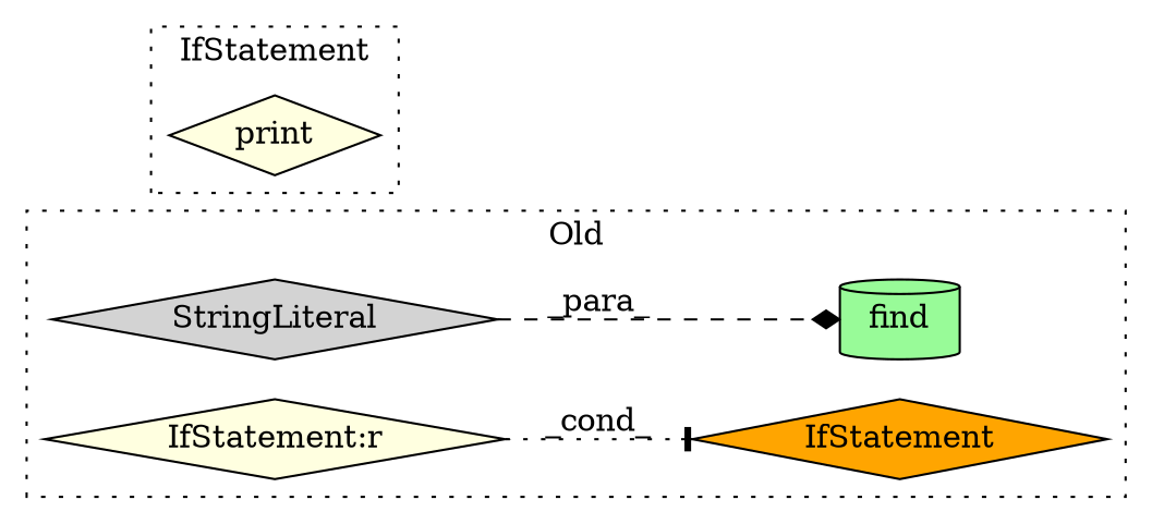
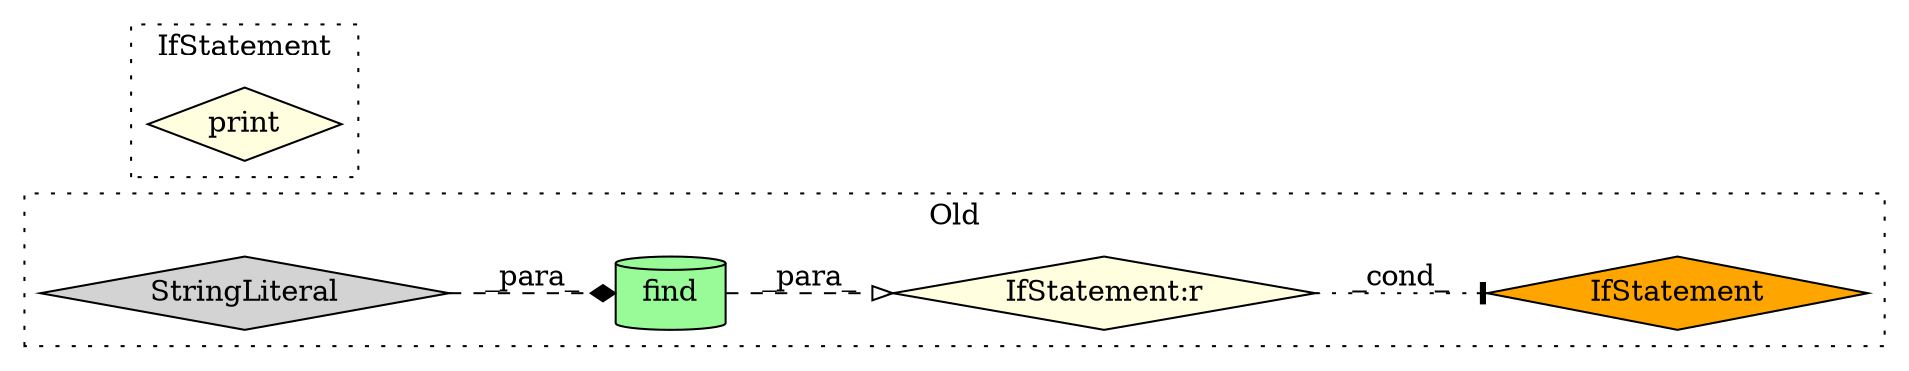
  digraph {
    rankdir=LR
    node [a=32 fillcolor=lightyellow l=4 shape=diamond style=filled]
    edge [color=black style=dashed]
    n1 [fillcolor=palegreen l="5,1" label=find s="382,391" shape=cylinder]
    n2 [a=45 fillcolor=lightgrey label=StringLiteral s=387]
    n3 [a=27 label="IfStatement:r" s=392]
    n4 [a=25 fillcolor=orange l="4,2" label=IfStatement s="371,397"]
    n5 [l="6,1" label=print s="206,278"]
    subgraph cluster_1 {
      label=Old
      style=dotted
      n1
      n2
      n3
      n4
    }
    subgraph cluster_2 {
      label=IfStatement
      style=dotted
      n5
    }
+   n1 -> n3 [arrowhead=onormal label=_para_]
    n2 -> n1 [arrowhead=diamond label=_para_]
    n3 -> n4 [arrowhead=tee label=_cond_ style=dotted]
  }
